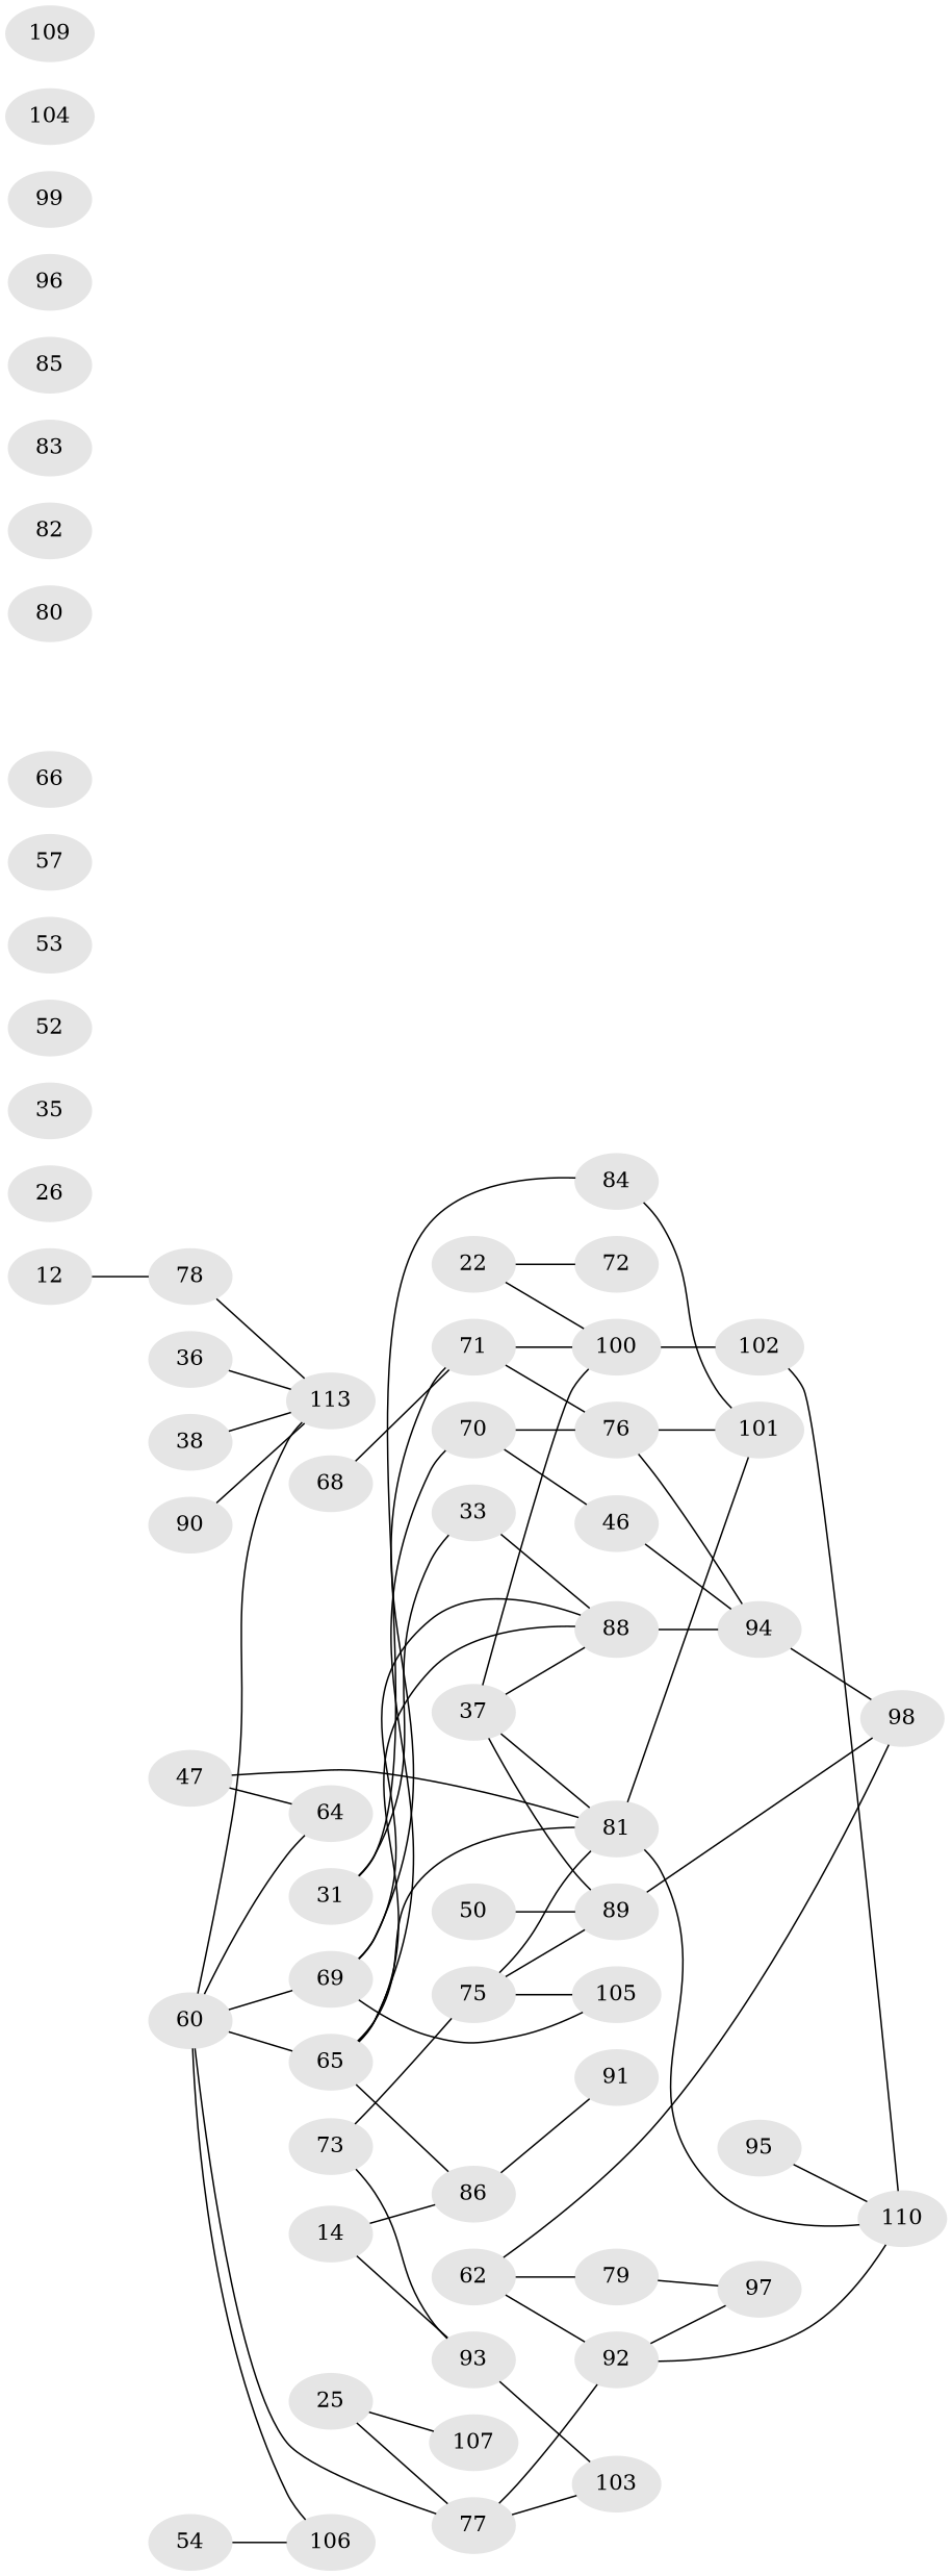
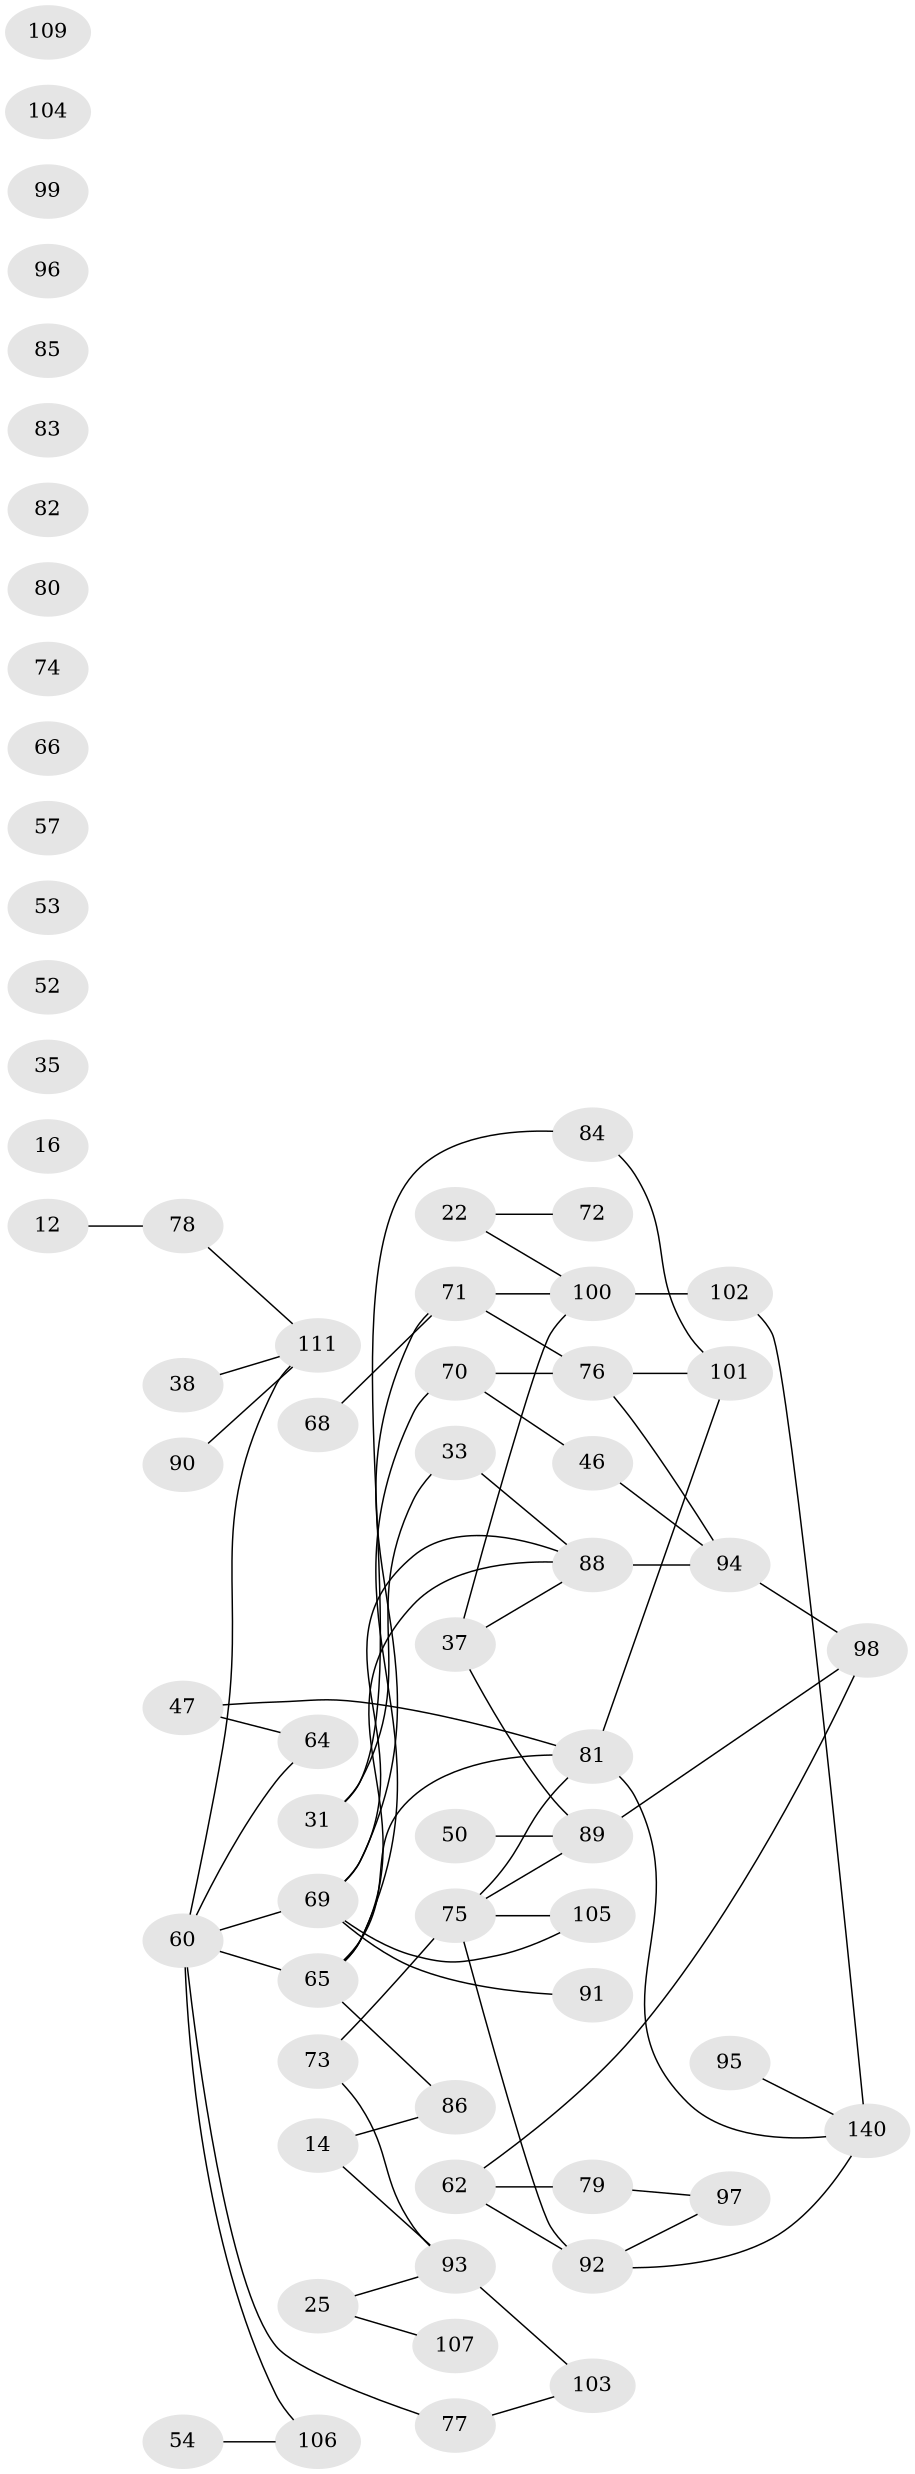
  graph {
    rankdir=LR
    node [color=gray90 style=filled]
    12
    78
-   111 [super="+23+28+7+40" label=113]
+   111 [super="+23+28+7+40"]
    14
    86
    93
    103
-   16 [label=26]
+   16
    72 [super="+27"]
    22
    100 [super="+34+44"]
    102
    25
    107
    31
    33
    84
    88 [super="+11+10"]
    101 [super="+4+42"]
    94 [super="+67"]
    35
-   36
    37 [super="+1+2"]
    81 [super="+32"]
    89
-   110 [super="+45+108"]
+   110 [super="+45+108" label=140]
    98 [super="+55+43"]
    38
    46
    47
    64
    50
    52
    53
    106 [super="+6+39"]
    54
    57
    60 [super="+17+20"]
    65 [super="+58"]
    69 [super="+51+59+56"]
    77 [super="+13"]
    70
    71 [super="+63"]
    91
    105 [super="+3"]
    92 [super="+41+48"]
    79 [super="+61"]
    97
    62
    76 [super="+29"]
    66
    68
    73 [super="+30"]
    75
+   74
    80
    82
    83
    85
    90
    95
    96
    99
    104
    109
    12 -- 78
    78 -- 111
    14 -- 86
    14 -- 93
    93 -- 103
    22 -- 72 [weight=2]
    22 -- 100
    100 -- 102
    102 -- 110
-   25 -- 77
+   25 -- 93
    25 -- 107
    31 -- 33
    31 -- 84
    33 -- 88
    84 -- 101
    88 -- 94
    94 -- 98 [weight=2]
-   36 -- 111
    37 -- 100
    37 -- 88
-   37 -- 81
    37 -- 89
    81 -- 101
    81 -- 110 [weight=2]
    89 -- 98
    38 -- 111
    46 -- 94
    47 -- 81
    47 -- 64
    50 -- 89
    54 -- 106
    60 -- 111
    60 -- 64
    60 -- 106
    60 -- 65
    60 -- 69
    60 -- 77
    65 -- 86
    65 -- 88
    65 -- 81 [weight=2]
    65 -- 70
    69 -- 88
    69 -- 71
-   86 -- 91
+   69 -- 91
    69 -- 105
    77 -- 103
-   77 -- 92
+   75 -- 92
    70 -- 46
    70 -- 76 [weight=2]
    71 -- 100
    71 -- 76
    92 -- 110
    92 -- 97
    79 -- 97
    62 -- 98
    62 -- 92
    62 -- 79 [weight=2]
    76 -- 101
    76 -- 94
    68 -- 71
    73 -- 93
    73 -- 75
    75 -- 81
    75 -- 89
    75 -- 105
    90 -- 111
    95 -- 110
  }
